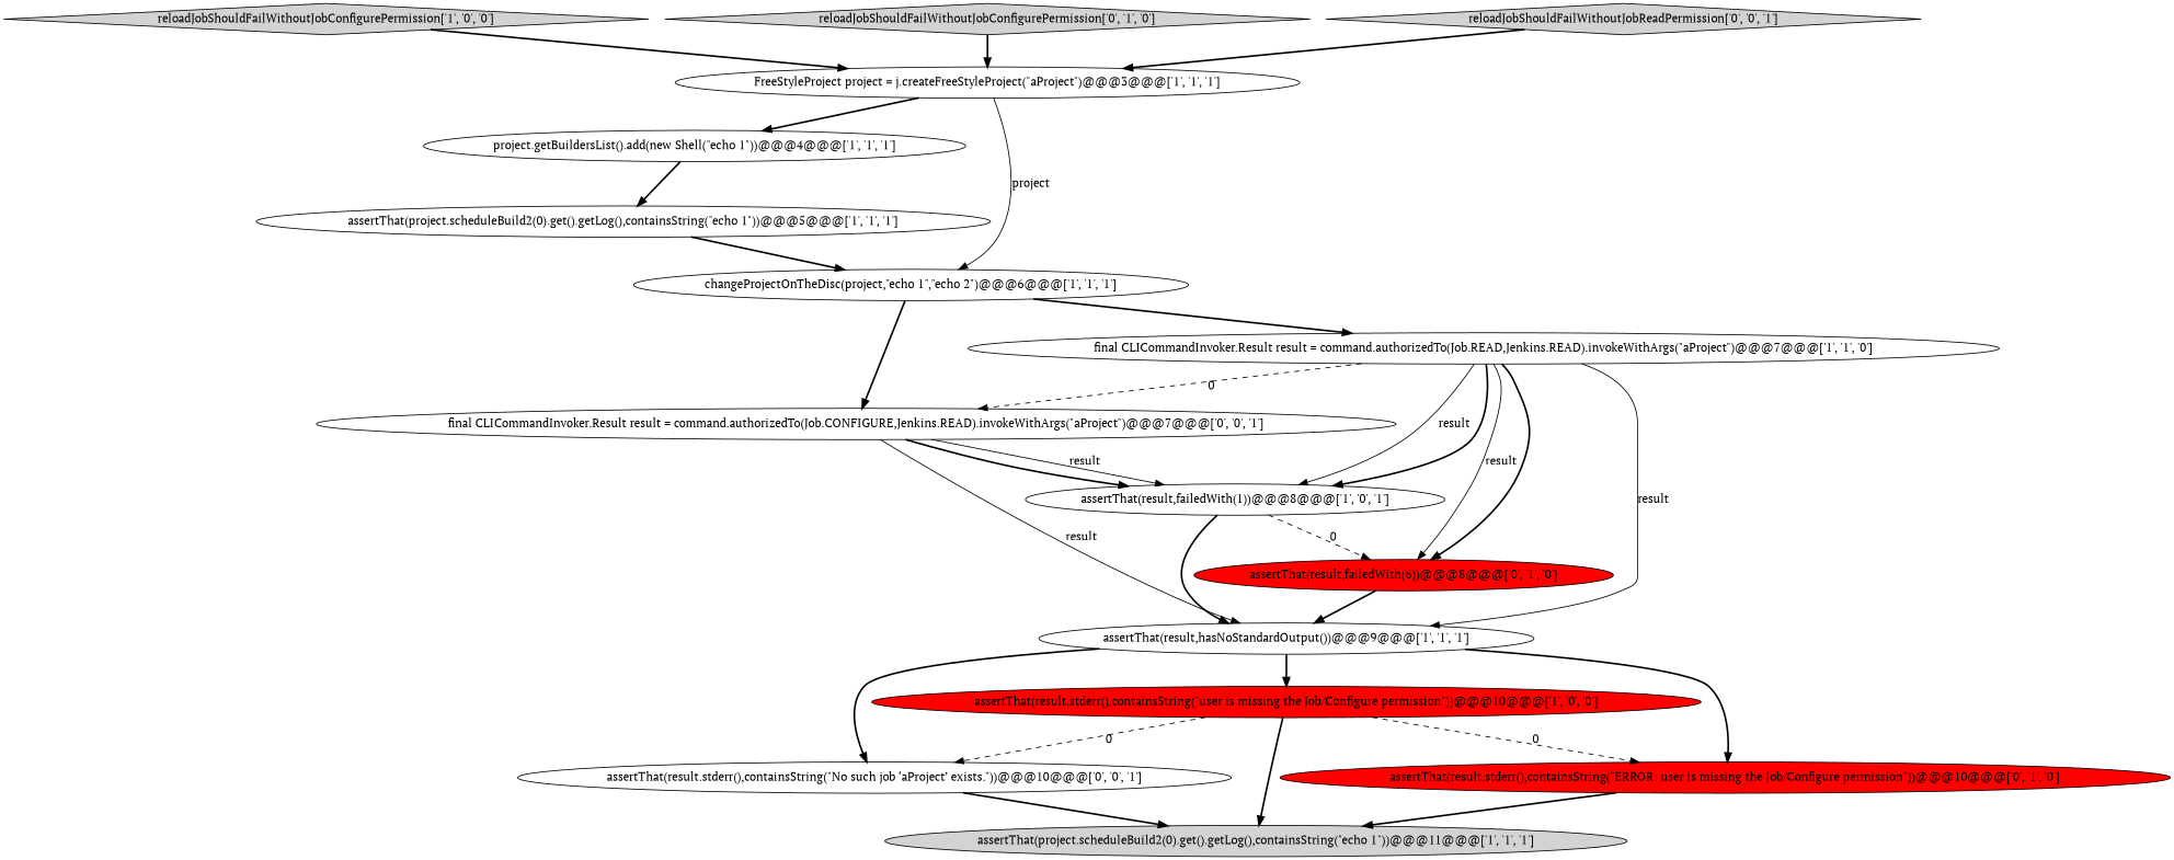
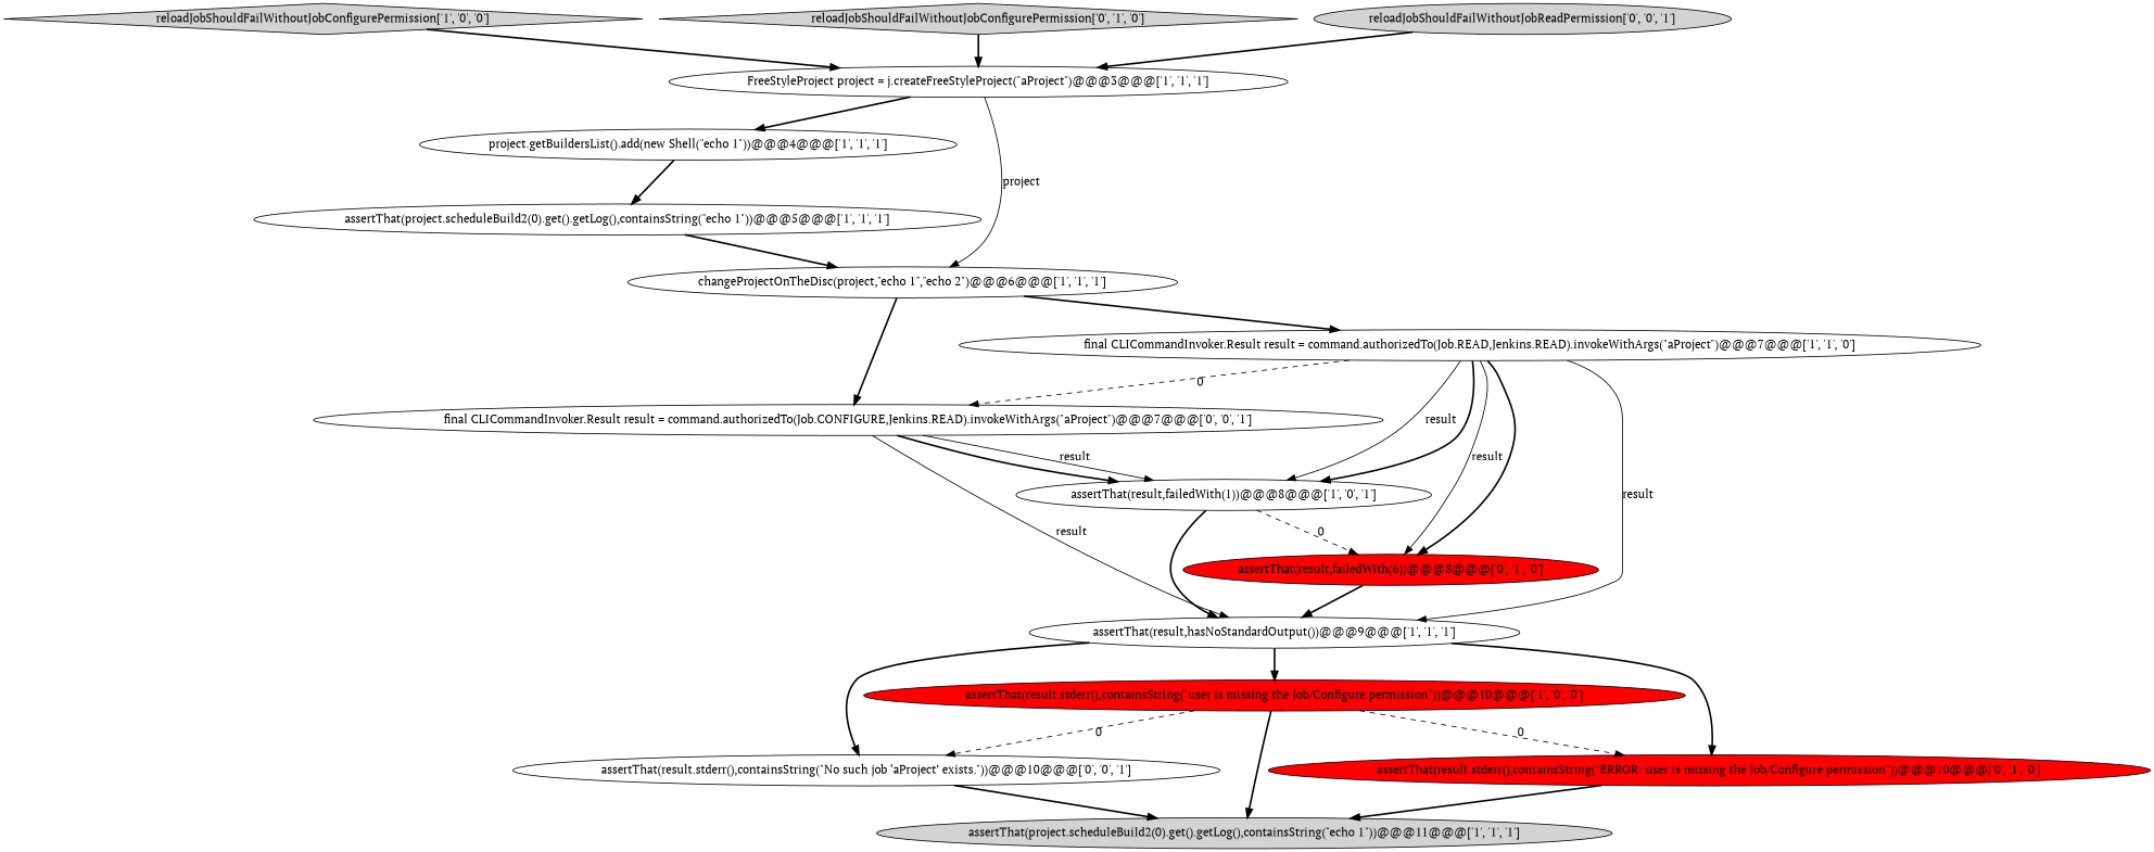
  digraph {
    fontname="PT Serif"
    node [fillcolor=white shape=ellipse style=filled fontname="PT Serif"]
    edge [style=bold fontname="PT Serif"]
    n1 [label="project.getBuildersList().add(new Shell(\"echo 1\"))@@@4@@@['1', '1', '1']"]
    n2 [label="assertThat(project.scheduleBuild2(0).get().getLog(),containsString(\"echo 1\"))@@@5@@@['1', '1', '1']"]
    n3 [label="changeProjectOnTheDisc(project,\"echo 1\",\"echo 2\")@@@6@@@['1', '1', '1']"]
    n4 [label="final CLICommandInvoker.Result result = command.authorizedTo(Job.CONFIGURE,Jenkins.READ).invokeWithArgs(\"aProject\")@@@7@@@['0', '0', '1']"]
    n5 [label="final CLICommandInvoker.Result result = command.authorizedTo(Job.READ,Jenkins.READ).invokeWithArgs(\"aProject\")@@@7@@@['1', '1', '0']"]
    n6 [fillcolor=lightgray label="reloadJobShouldFailWithoutJobConfigurePermission['1', '0', '0']" shape=diamond]
    n7 [label="FreeStyleProject project = j.createFreeStyleProject(\"aProject\")@@@3@@@['1', '1', '1']"]
    n8 [fillcolor=lightgray label="reloadJobShouldFailWithoutJobConfigurePermission['0', '1', '0']" shape=diamond]
    n9 [label="assertThat(result,failedWith(1))@@@8@@@['1', '0', '1']"]
    n10 [label="assertThat(result,hasNoStandardOutput())@@@9@@@['1', '1', '1']"]
    n11 [fillcolor=red label="assertThat(result,failedWith(6))@@@8@@@['0', '1', '0']"]
    n12 [fillcolor=red label="assertThat(result.stderr(),containsString(\"user is missing the Job/Configure permission\"))@@@10@@@['1', '0', '0']"]
    n13 [fillcolor=red label="assertThat(result.stderr(),containsString(\"ERROR: user is missing the Job/Configure permission\"))@@@10@@@['0', '1', '0']"]
    n14 [label="assertThat(result.stderr(),containsString(\"No such job ‘aProject’ exists.\"))@@@10@@@['0', '0', '1']"]
    n15 [fillcolor=lightgray label="assertThat(project.scheduleBuild2(0).get().getLog(),containsString(\"echo 1\"))@@@11@@@['1', '1', '1']"]
-   n16 [fillcolor=lightgray label="reloadJobShouldFailWithoutJobReadPermission['0', '0', '1']" shape=diamond]
+   n16 [fillcolor=lightgray label="reloadJobShouldFailWithoutJobReadPermission['0', '0', '1']"]
    n1 -> n2
    n2 -> n3
    n3 -> n4
    n3 -> n5
    n4 -> n9 [label=result style=solid]
    n4 -> n9
    n4 -> n10 [label=result style=solid]
    n5 -> n4 [label=0 style=dashed]
    n5 -> n9 [label=result style=solid]
    n5 -> n9
    n5 -> n10 [label=result style=solid]
    n5 -> n11 [label=result style=solid]
    n5 -> n11
    n6 -> n7
    n7 -> n1
    n7 -> n3 [label=project style=solid]
    n8 -> n7
    n9 -> n10
    n9 -> n11 [label=0 style=dashed]
    n10 -> n12
    n10 -> n13
    n10 -> n14
    n11 -> n10
    n12 -> n13 [label=0 style=dashed]
    n12 -> n14 [label=0 style=dashed]
    n12 -> n15
    n13 -> n15
    n14 -> n15
    n16 -> n7
  }
